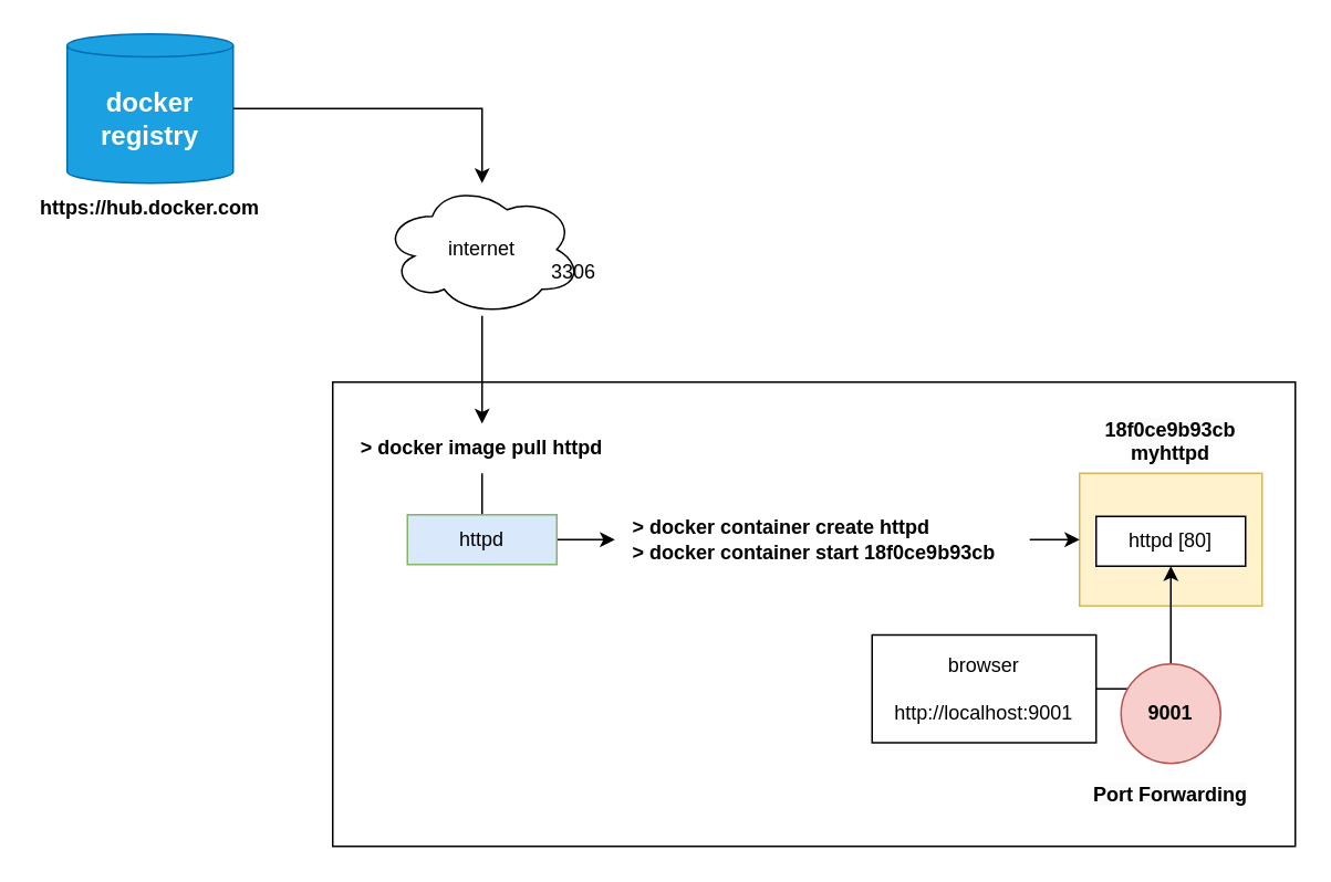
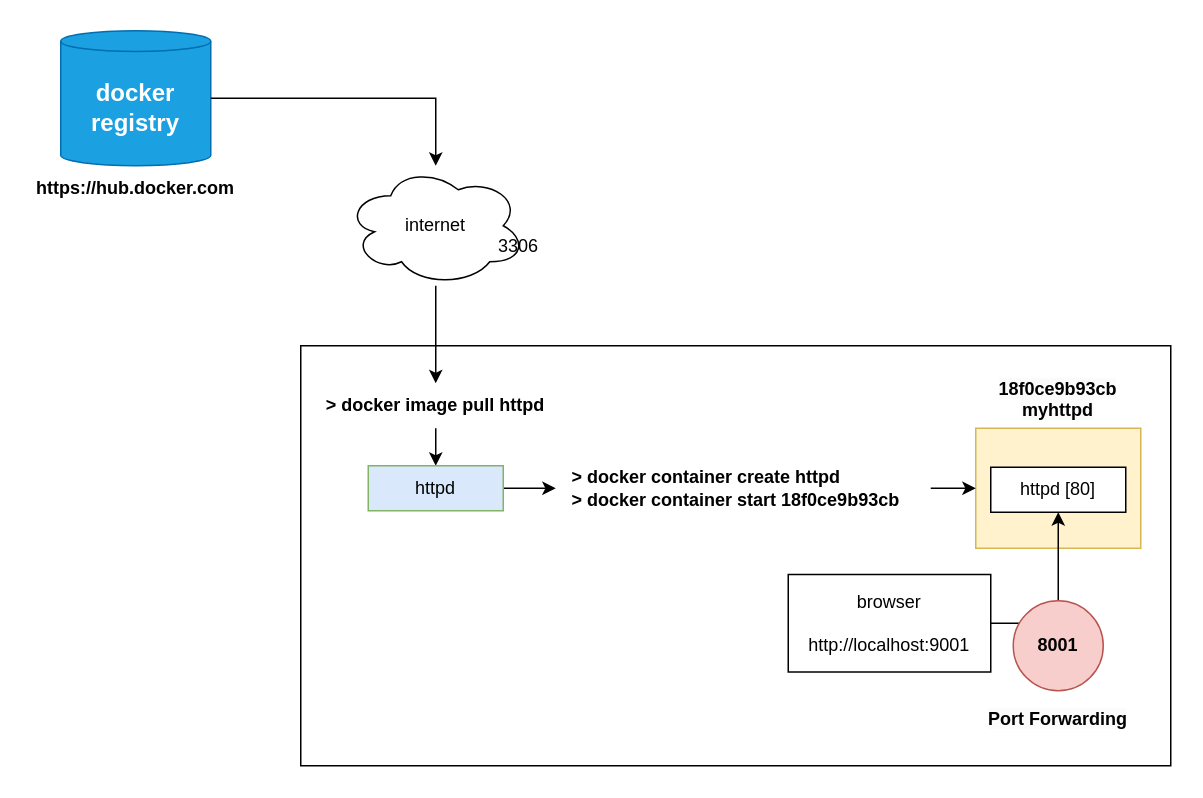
  <mxCell id="0" />
  <mxCell id="1" parent="0" />
  <mxCell id="2" value="" style="rounded=0;whiteSpace=wrap;html=1;" vertex="1" parent="1"><mxGeometry x="200" y="230" width="580" height="280" as="geometry" /></mxCell>
- <mxCell id="3" style="edgeStyle=orthogonalEdgeStyle;rounded=0;orthogonalLoop=1;jettySize=auto;html=1;entryX=0.5;entryY=0;entryDx=0;entryDy=0;endArrow=none;" edge="1" parent="1" source="9" target="7"><mxGeometry relative="1" as="geometry" /></mxCell>
+ <mxCell id="3" style="edgeStyle=orthogonalEdgeStyle;rounded=0;orthogonalLoop=1;jettySize=auto;html=1;entryX=0.5;entryY=0;entryDx=0;entryDy=0;" edge="1" parent="1" source="9" target="7"><mxGeometry relative="1" as="geometry" /></mxCell>
  <mxCell id="4" value="docker registry" style="shape=cylinder3;whiteSpace=wrap;html=1;boundedLbl=1;backgroundOutline=1;size=6.931;fontStyle=1;fontSize=16;fillColor=#1ba1e2;fontColor=#ffffff;strokeColor=#006EAF;" vertex="1" parent="1"><mxGeometry x="40" y="20" width="100" height="90" as="geometry" /></mxCell>
  <mxCell id="5" value="https://hub.docker.com" style="text;html=1;strokeColor=none;fillColor=none;align=center;verticalAlign=middle;whiteSpace=wrap;rounded=0;fontStyle=1" vertex="1" parent="1"><mxGeometry x="20" y="110" width="140" height="30" as="geometry" /></mxCell>
  <mxCell id="6" style="edgeStyle=orthogonalEdgeStyle;rounded=0;orthogonalLoop=1;jettySize=auto;html=1;" edge="1" parent="1" source="7" target="14"><mxGeometry relative="1" as="geometry" /></mxCell>
  <mxCell id="7" value="httpd" style="rounded=0;whiteSpace=wrap;html=1;fillColor=#dae8fc;strokeColor=#82b366;" vertex="1" parent="1"><mxGeometry x="245" y="310" width="90" height="30" as="geometry" /></mxCell>
  <mxCell id="8" value="" style="edgeStyle=orthogonalEdgeStyle;rounded=0;orthogonalLoop=1;jettySize=auto;html=1;entryX=0.5;entryY=0;entryDx=0;entryDy=0;" edge="1" parent="1" source="11" target="9"><mxGeometry relative="1" as="geometry"><mxPoint x="180" y="125" as="sourcePoint" /><mxPoint x="325" y="310" as="targetPoint" /></mxGeometry></mxCell>
  <mxCell id="9" value="&amp;gt; docker image pull httpd" style="text;html=1;strokeColor=none;fillColor=none;align=center;verticalAlign=middle;whiteSpace=wrap;rounded=0;fontStyle=1" vertex="1" parent="1"><mxGeometry x="205" y="255" width="170" height="30" as="geometry" /></mxCell>
  <mxCell id="10" value="" style="edgeStyle=orthogonalEdgeStyle;rounded=0;orthogonalLoop=1;jettySize=auto;html=1;entryX=0.5;entryY=0;entryDx=0;entryDy=0;" edge="1" parent="1" source="4" target="11"><mxGeometry relative="1" as="geometry"><mxPoint x="180" y="125" as="sourcePoint" /><mxPoint x="375" y="290" as="targetPoint" /></mxGeometry></mxCell>
  <mxCell id="11" value="internet" style="ellipse;shape=cloud;whiteSpace=wrap;html=1;" vertex="1" parent="1"><mxGeometry x="230" y="110" width="120" height="80" as="geometry" /></mxCell>
  <mxCell id="12" value="" style="rounded=0;whiteSpace=wrap;html=1;fillColor=#fff2cc;strokeColor=#d6b656;" vertex="1" parent="1"><mxGeometry x="650" y="285" width="110" height="80" as="geometry" /></mxCell>
  <mxCell id="13" style="edgeStyle=orthogonalEdgeStyle;rounded=0;orthogonalLoop=1;jettySize=auto;html=1;" edge="1" parent="1" source="14" target="12"><mxGeometry relative="1" as="geometry" /></mxCell>
  <mxCell id="14" value="&amp;gt; docker container create httpd&lt;br&gt;&amp;gt; docker container start&amp;nbsp;18f0ce9b93cb" style="text;html=1;strokeColor=none;fillColor=none;align=left;verticalAlign=middle;whiteSpace=wrap;rounded=0;fontStyle=1;spacingLeft=9;" vertex="1" parent="1"><mxGeometry x="370" y="285" width="250" height="80" as="geometry" /></mxCell>
  <mxCell id="15" value="&lt;span style=&quot;color: rgb(0, 0, 0); font-family: Helvetica; font-size: 12px; font-style: normal; font-variant-ligatures: normal; font-variant-caps: normal; font-weight: 700; letter-spacing: normal; orphans: 2; text-indent: 0px; text-transform: none; widows: 2; word-spacing: 0px; -webkit-text-stroke-width: 0px; background-color: rgb(251, 251, 251); text-decoration-thickness: initial; text-decoration-style: initial; text-decoration-color: initial; float: none; display: inline !important;&quot;&gt;18f0ce9b93cb&lt;br&gt;myhttpd&lt;br&gt;&lt;/span&gt;" style="text;whiteSpace=wrap;html=1;align=center;" vertex="1" parent="1"><mxGeometry x="650" y="245" width="110" height="35" as="geometry" /></mxCell>
  <mxCell id="16" value="httpd [80]" style="rounded=0;whiteSpace=wrap;html=1;" vertex="1" parent="1"><mxGeometry x="660" y="311" width="90" height="30" as="geometry" /></mxCell>
  <mxCell id="17" style="edgeStyle=orthogonalEdgeStyle;rounded=0;orthogonalLoop=1;jettySize=auto;html=1;" edge="1" parent="1" source="18" target="20"><mxGeometry relative="1" as="geometry" /></mxCell>
  <mxCell id="18" value="browser&lt;br&gt;&lt;br&gt;http://localhost:9001" style="rounded=0;whiteSpace=wrap;html=1;" vertex="1" parent="1"><mxGeometry x="525" y="382.5" width="135" height="65" as="geometry" /></mxCell>
  <mxCell id="19" style="edgeStyle=orthogonalEdgeStyle;rounded=0;orthogonalLoop=1;jettySize=auto;html=1;" edge="1" parent="1" source="20" target="16"><mxGeometry relative="1" as="geometry" /></mxCell>
- <mxCell id="20" value="9001" style="ellipse;whiteSpace=wrap;html=1;aspect=fixed;fontStyle=1;fillColor=#f8cecc;strokeColor=#b85450;" vertex="1" parent="1"><mxGeometry x="675" y="400" width="60" height="60" as="geometry" /></mxCell>
+ <mxCell id="20" value="8001" style="ellipse;whiteSpace=wrap;html=1;aspect=fixed;fontStyle=1;fillColor=#f8cecc;strokeColor=#b85450;" vertex="1" parent="1"><mxGeometry x="675" y="400" width="60" height="60" as="geometry" /></mxCell>
  <mxCell id="21" value="&lt;span style=&quot;color: rgb(0, 0, 0); font-family: Helvetica; font-size: 12px; font-style: normal; font-variant-ligatures: normal; font-variant-caps: normal; font-weight: 700; letter-spacing: normal; orphans: 2; text-indent: 0px; text-transform: none; widows: 2; word-spacing: 0px; -webkit-text-stroke-width: 0px; background-color: rgb(251, 251, 251); text-decoration-thickness: initial; text-decoration-style: initial; text-decoration-color: initial; float: none; display: inline !important;&quot;&gt;Port Forwarding&lt;br&gt;&lt;/span&gt;" style="text;whiteSpace=wrap;html=1;align=center;" vertex="1" parent="1"><mxGeometry x="650" y="465" width="110" height="17.5" as="geometry" /></mxCell>
  <mxCell id="22" value="3306" style="text;whiteSpace=wrap;" vertex="1" parent="1"><mxGeometry x="330" y="150" width="60" height="40" as="geometry" /></mxCell>
